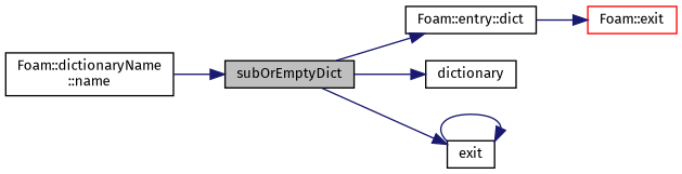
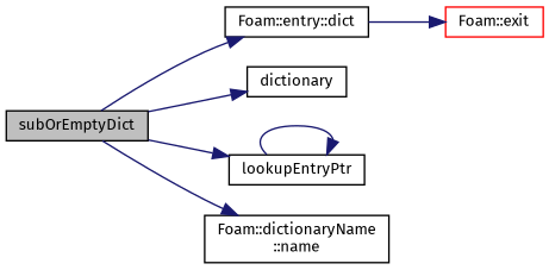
  digraph {
    fontname="Fira Sans"
    rankdir=LR
    node [color=black fontname="Fira Sans" fontsize=10 shape=record]
    edge [color=midnightblue fontname="Fira Sans" fontsize=10 labelfontname=Helvetica labelfontsize=10 style=solid]
    n1 [fillcolor=grey75 fontcolor=black height=0.2 label=subOrEmptyDict style=filled width=0.4]
    n2 [height=0.2 label="Foam::entry::dict" width=0.4]
    n3 [height=0.2 label=dictionary width=0.4]
-   n4 [height=0.2 label=exit width=0.4]
+   n4 [height=0.2 label=lookupEntryPtr width=0.4]
    n5 [height=0.2 label="Foam::dictionaryName\l::name" width=0.4]
    n6 [color=red height=0.2 label="Foam::exit" width=0.4]
    n1 -> n2
    n1 -> n3
    n1 -> n4
-   n5 -> n1
+   n1 -> n5
    n2 -> n6
    n4 -> n4
  }
